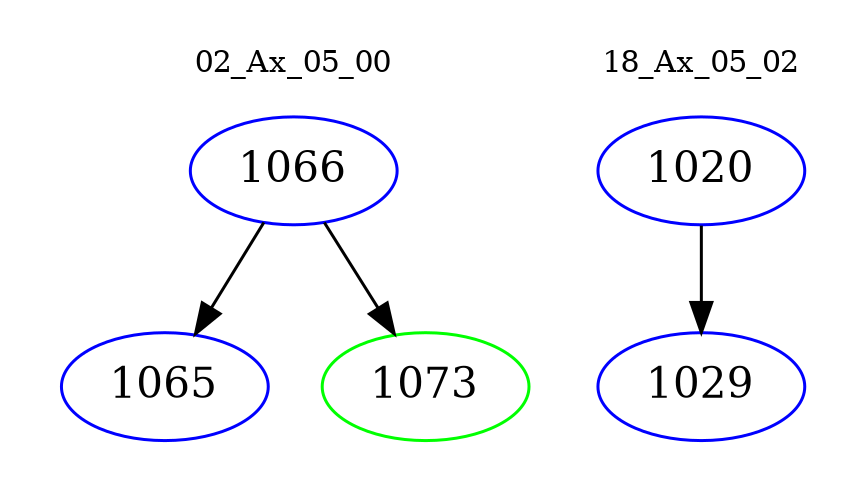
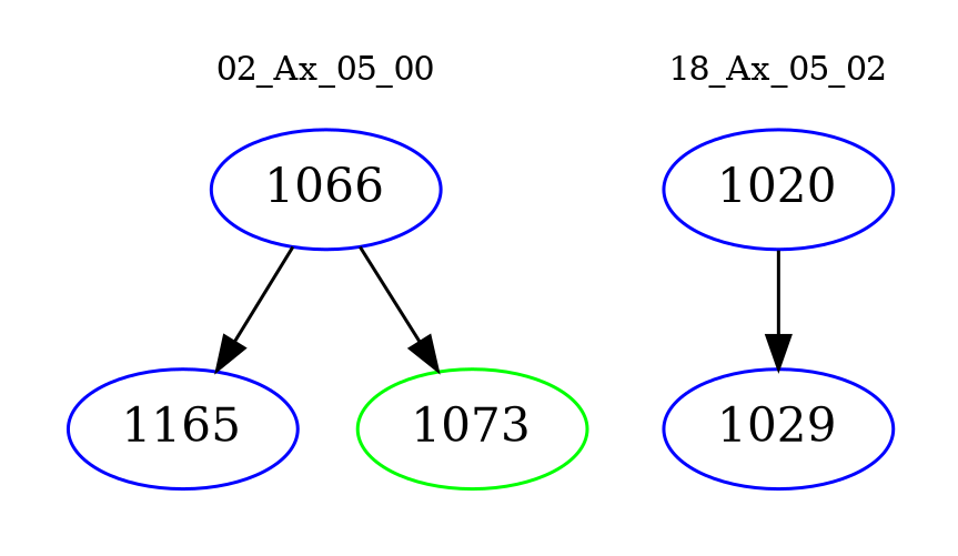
  digraph {
    node [color=blue]
    edge [color=black]
    n1 [label=1066]
-   n2 [label=1065]
+   n2 [label=1165]
    n3 [color=green label=1073]
    n4 [label=1020]
    n5 [label=1029]
    subgraph cluster_1 {
      color=white
      fontsize=10
      label="02_Ax_05_00"
      n1
      n2
      n3
    }
    subgraph cluster_2 {
      color=white
      fontsize=10
      label="18_Ax_05_02"
      n4
      n5
    }
    n1 -> n2
    n1 -> n3
    n4 -> n5
  }
